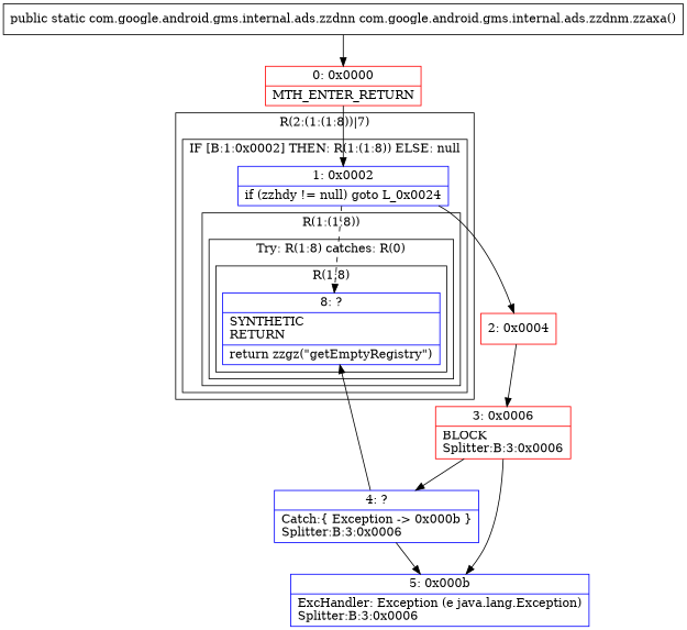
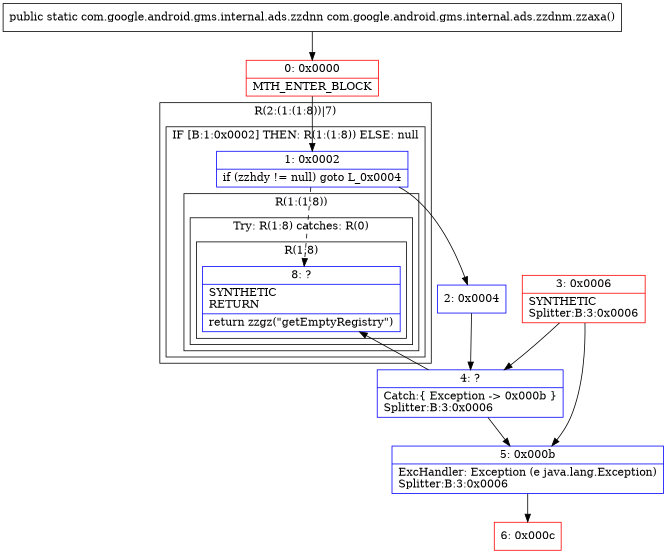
  digraph {
    node [color=blue shape=record]
    n1 [label="{8\:\ ?|SYNTHETIC\lRETURN\l|return zzgz(\"getEmptyRegistry\")\l}"]
-   n2 [label="{1\:\ 0x0002|if (zzhdy != null) goto L_0x0024\l}"]
-   n3 [color=red label="{2\:\ 0x0004}"]
-   n4 [color=red label="{3\:\ 0x0006|BLOCK\lSplitter:B:3:0x0006\l}"]
-   n6 [color=red label="{0\:\ 0x0000|MTH_ENTER_RETURN\l}"]
+   n2 [label="{1\:\ 0x0002|if (zzhdy != null) goto L_0x0004\l}"]
+   n3 [label="{2\:\ 0x0004}"]
+   n4 [color=red label="{3\:\ 0x0006|SYNTHETIC\lSplitter:B:3:0x0006\l}"]
+   n5 [color=red label="{6\:\ 0x000c}"]
+   n6 [color=red label="{0\:\ 0x0000|MTH_ENTER_BLOCK\l}"]
    n7 [label="{4\:\ ?|Catch:\{ Exception \-\> 0x000b \}\lSplitter:B:3:0x0006\l}"]
    n8 [label="{5\:\ 0x000b|ExcHandler: Exception (e java.lang.Exception)\lSplitter:B:3:0x0006\l}"]
    n9 [label="{public static com.google.android.gms.internal.ads.zzdnn com.google.android.gms.internal.ads.zzdnm.zzaxa() }" color=""]
    subgraph cluster_1 {
      label="R(2:(1:(1:8))|7)"
      subgraph cluster_2 {
        label="IF [B:1:0x0002] THEN: R(1:(1:8)) ELSE: null"
        n2
        subgraph cluster_3 {
          label="R(1:(1:8))"
          subgraph cluster_4 {
            label="Try: R(1:8) catches: R(0)"
            subgraph cluster_5 {
              label="R(1:8)"
              n1
            }
            subgraph cluster_6 {
              label="R(0) | ExcHandler: Exception (e java.lang.Exception)\l"
            }
          }
        }
      }
    }
    subgraph cluster_7 {
      label="R(0) | ExcHandler: Exception (e java.lang.Exception)\l"
    }
    n2 -> n1 [style=dashed]
    n2 -> n3
-   n3 -> n4
+   n3 -> n7
    n4 -> n7
    n4 -> n8
    n6 -> n2
    n7 -> n1
    n7 -> n8
+   n8 -> n5
    n9 -> n6
  }
